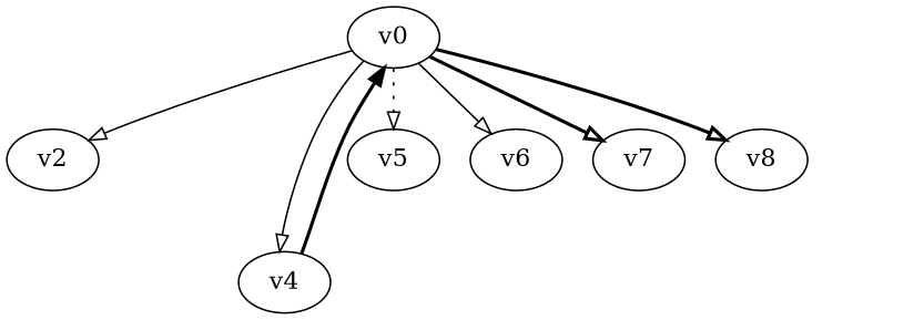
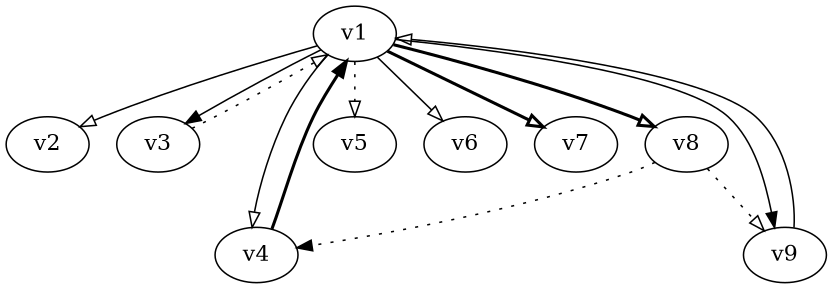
  digraph {
    node [player=1 priority=0]
    edge [arrowhead=onormal style=solid]
-   v0 [player=0]
+   v0 [player=0 label=v1]
    v2 [player=0]
+   v3
    v4
    v5 [player=0 priority=1]
    v6
    v7 [player=0]
    v8
+   v9
    v0 -> v2
+   v0 -> v3 [arrowhead=normal]
    v0 -> v4
    v0 -> v5 [style=dotted]
    v0 -> v6
    v0 -> v7 [style=bold]
    v0 -> v8 [style=bold]
+   v0 -> v9 [arrowhead=normal]
+   v3 -> v0 [style=dotted]
    v4 -> v0 [arrowhead=normal style=bold]
+   v8 -> v4 [arrowhead=normal style=dotted]
+   v8 -> v9 [style=dotted]
+   v9 -> v0
  }
